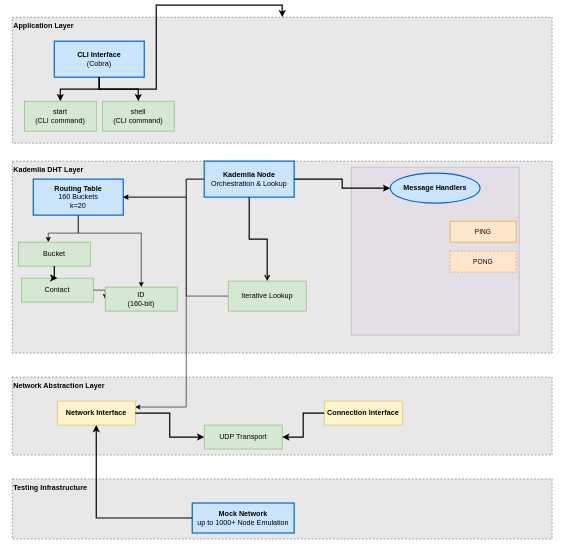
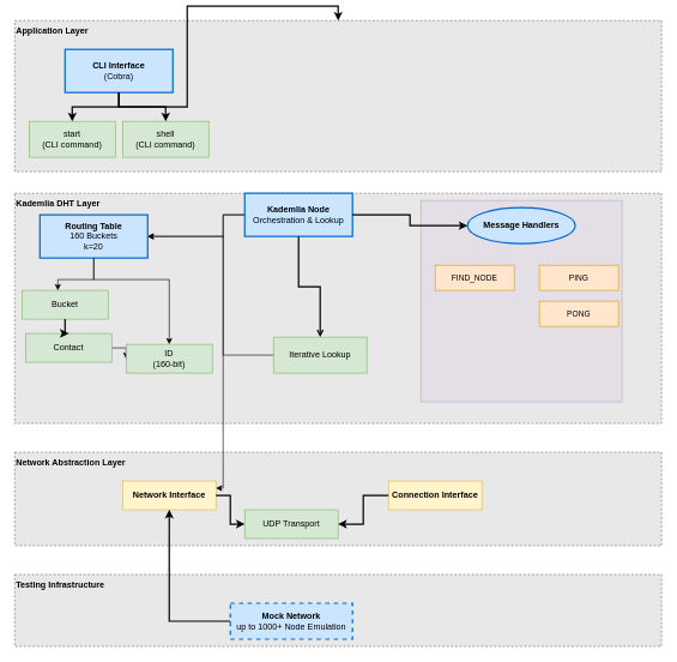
  <mxCell id="0" />
  <mxCell id="1" parent="0" />
  <mxCell id="2" value="Network Abstraction Layer" style="rounded=0;whiteSpace=wrap;html=1;fillColor=#E8E8E8;strokeColor=#666666;dashed=1;verticalAlign=top;fontStyle=1;align=left;" parent="1" vertex="1"><mxGeometry x="20" y="620" width="900" height="130" as="geometry" /></mxCell>
  <mxCell id="3" value="Kademlia DHT Layer" style="rounded=0;whiteSpace=wrap;html=1;fillColor=#E8E8E8;strokeColor=#666666;dashed=1;verticalAlign=top;fontStyle=1;align=left;shadow=0;" parent="1" vertex="1"><mxGeometry x="20" y="260" width="900" height="320" as="geometry" /></mxCell>
  <mxCell id="4" value="" style="rounded=0;whiteSpace=wrap;html=1;glass=0;shadow=0;opacity=50;fillColor=#e1d5e7;strokeColor=#9673a6;" vertex="1" parent="1"><mxGeometry x="585" y="270" width="280" height="280" as="geometry" /></mxCell>
  <mxCell id="5" value="Application Layer" style="rounded=0;whiteSpace=wrap;html=1;fillColor=#E8E8E8;strokeColor=#666666;dashed=1;verticalAlign=top;fontStyle=1;align=left;" parent="1" vertex="1"><mxGeometry x="20" y="20" width="900" height="210" as="geometry" /></mxCell>
  <mxCell id="6" value="&lt;b&gt;CLI Interface&lt;/b&gt;&lt;br&gt;(Cobra)" style="rounded=0;whiteSpace=wrap;html=1;fillColor=#CCE5FF;strokeColor=#0066CC;strokeWidth=2;" parent="1" vertex="1"><mxGeometry x="90" y="60" width="150" height="60" as="geometry" /></mxCell>
  <mxCell id="7" value="start&lt;br&gt;(CLI command)" style="rounded=0;whiteSpace=wrap;html=1;fillColor=#D5E8D4;strokeColor=#82B366;" parent="1" vertex="1"><mxGeometry x="40" y="160" width="120" height="50" as="geometry" /></mxCell>
  <mxCell id="8" value="shell&lt;br&gt;(CLI command)" style="rounded=0;whiteSpace=wrap;html=1;fillColor=#D5E8D4;strokeColor=#82B366;" parent="1" vertex="1"><mxGeometry x="170" y="160" width="120" height="50" as="geometry" /></mxCell>
  <mxCell id="9" style="edgeStyle=orthogonalEdgeStyle;rounded=0;orthogonalLoop=1;jettySize=auto;html=1;exitX=0;exitY=0.5;exitDx=0;exitDy=0;" edge="1" parent="1" source="11" target="13"><mxGeometry relative="1" as="geometry"><Array as="points"><mxPoint x="310" y="290" /><mxPoint x="310" y="320" /></Array></mxGeometry></mxCell>
  <mxCell id="10" style="edgeStyle=orthogonalEdgeStyle;rounded=0;orthogonalLoop=1;jettySize=auto;html=1;exitX=0;exitY=0.5;exitDx=0;exitDy=0;entryX=1;entryY=0.25;entryDx=0;entryDy=0;" edge="1" parent="1" target="23"><mxGeometry relative="1" as="geometry"><mxPoint x="380" y="297.5" as="sourcePoint" /><mxPoint x="310" y="667.5" as="targetPoint" /><Array as="points"><mxPoint x="380" y="290" /><mxPoint x="310" y="290" /><mxPoint x="310" y="670" /></Array></mxGeometry></mxCell>
  <mxCell id="11" value="&lt;b&gt;Kademlia Node&lt;/b&gt;&lt;br&gt;Orchestration &amp; Lookup" style="rounded=0;whiteSpace=wrap;html=1;fillColor=#CCE5FF;strokeColor=#0066CC;strokeWidth=2;" parent="1" vertex="1"><mxGeometry x="340" y="260" width="150" height="60" as="geometry" /></mxCell>
  <mxCell id="12" style="edgeStyle=orthogonalEdgeStyle;rounded=0;orthogonalLoop=1;jettySize=auto;html=1;exitX=0.5;exitY=1;exitDx=0;exitDy=0;entryX=0.5;entryY=0;entryDx=0;entryDy=0;" edge="1" parent="1" source="13" target="22"><mxGeometry relative="1" as="geometry"><mxPoint x="150" y="355" as="sourcePoint" /><mxPoint x="200" y="475" as="targetPoint" /><Array as="points"><mxPoint x="130" y="380" /><mxPoint x="235" y="380" /></Array></mxGeometry></mxCell>
  <mxCell id="13" value="&lt;b&gt;Routing Table&lt;/b&gt;&lt;br&gt;160 Buckets&lt;br&gt;k=20" style="rounded=0;whiteSpace=wrap;html=1;fillColor=#CCE5FF;strokeColor=#0066CC;strokeWidth=2;" parent="1" vertex="1"><mxGeometry x="55" y="290" width="150" height="60" as="geometry" /></mxCell>
  <mxCell id="14" value="Bucket" style="rounded=0;whiteSpace=wrap;html=1;fillColor=#D5E8D4;strokeColor=#82B366;" parent="1" vertex="1"><mxGeometry x="30" y="395" width="120" height="40" as="geometry" /></mxCell>
  <mxCell id="15" style="edgeStyle=orthogonalEdgeStyle;rounded=0;orthogonalLoop=1;jettySize=auto;html=1;exitX=1;exitY=0.5;exitDx=0;exitDy=0;entryX=0;entryY=0.5;entryDx=0;entryDy=0;" edge="1" parent="1" source="16" target="22"><mxGeometry relative="1" as="geometry" /></mxCell>
  <mxCell id="16" value="Contact" style="rounded=0;whiteSpace=wrap;html=1;fillColor=#D5E8D4;strokeColor=#82B366;" parent="1" vertex="1"><mxGeometry x="35" y="455" width="120" height="40" as="geometry" /></mxCell>
  <mxCell id="17" value="&lt;b&gt;Message Handlers&lt;/b&gt;" style="ellipse;whiteSpace=wrap;html=1;fillColor=#CCE5FF;strokeColor=#0066CC;strokeWidth=2;" parent="1" vertex="1"><mxGeometry x="650" y="280" width="150" height="50" as="geometry" /></mxCell>
  <mxCell id="18" value="PING" style="rounded=0;whiteSpace=wrap;html=1;fillColor=#FFE6CC;strokeColor=#D79B00;fontSize=11;" parent="1" vertex="1"><mxGeometry x="750" y="360" width="110" height="35" as="geometry" /></mxCell>
- <mxCell id="19" value="PONG" style="rounded=0;whiteSpace=wrap;html=1;fillColor=#FFE6CC;strokeColor=#D79B00;fontSize=11;dashed=1;" parent="1" vertex="1"><mxGeometry x="750" y="410" width="110" height="35" as="geometry" /></mxCell>
+ <mxCell id="19" value="PONG" style="rounded=0;whiteSpace=wrap;html=1;fillColor=#FFE6CC;strokeColor=#D79B00;fontSize=11;" parent="1" vertex="1"><mxGeometry x="750" y="410" width="110" height="35" as="geometry" /></mxCell>
  <mxCell id="20" style="edgeStyle=orthogonalEdgeStyle;rounded=0;orthogonalLoop=1;jettySize=auto;html=1;exitX=0;exitY=0.5;exitDx=0;exitDy=0;entryX=1;entryY=0.5;entryDx=0;entryDy=0;" edge="1" parent="1" source="21" target="13"><mxGeometry relative="1" as="geometry"><Array as="points"><mxPoint x="310" y="485" /><mxPoint x="310" y="320" /></Array></mxGeometry></mxCell>
  <mxCell id="21" value="Iterative Lookup" style="rounded=0;whiteSpace=wrap;html=1;fillColor=#D5E8D4;strokeColor=#82B366;" parent="1" vertex="1"><mxGeometry x="380" y="460" width="130" height="50" as="geometry" /></mxCell>
  <mxCell id="22" value="ID&lt;br&gt;(160-bit)" style="rounded=0;whiteSpace=wrap;html=1;fillColor=#D5E8D4;strokeColor=#82B366;" parent="1" vertex="1"><mxGeometry x="175" y="470" width="120" height="40" as="geometry" /></mxCell>
- <mxCell id="23" value="&lt;b&gt;Network Interface&lt;/b&gt;" style="rounded=0;whiteSpace=wrap;html=1;fillColor=#FFF4CC;strokeColor=#D6B656;" parent="1" vertex="1"><mxGeometry x="95" y="660" width="130" height="40" as="geometry" /></mxCell>
+ <mxCell id="23" value="&lt;b&gt;Network Interface&lt;/b&gt;" style="rounded=0;whiteSpace=wrap;html=1;fillColor=#FFF4CC;strokeColor=#D6B656;" parent="1" vertex="1"><mxGeometry x="170" y="660" width="130" height="40" as="geometry" /></mxCell>
  <mxCell id="24" value="&lt;b&gt;Connection Interface&lt;/b&gt;" style="rounded=0;whiteSpace=wrap;html=1;fillColor=#FFF4CC;strokeColor=#D6B656;" parent="1" vertex="1"><mxGeometry x="540" y="660" width="130" height="40" as="geometry" /></mxCell>
  <mxCell id="25" value="UDP Transport" style="rounded=0;whiteSpace=wrap;html=1;fillColor=#D5E8D4;strokeColor=#82B366;" parent="1" vertex="1"><mxGeometry x="340" y="700" width="130" height="40" as="geometry" /></mxCell>
  <mxCell id="26" value="Testing Infrastructure" style="rounded=0;whiteSpace=wrap;html=1;fillColor=#E8E8E8;strokeColor=#666666;dashed=1;verticalAlign=top;fontStyle=1;align=left;" parent="1" vertex="1"><mxGeometry x="20" y="790" width="900" height="100" as="geometry" /></mxCell>
- <mxCell id="27" value="&lt;b&gt;Mock Network&lt;/b&gt;&lt;br&gt;up to 1000+ Node Emulation" style="rounded=0;whiteSpace=wrap;html=1;fillColor=#CCE5FF;strokeColor=#0066CC;strokeWidth=2;" parent="1" vertex="1"><mxGeometry x="320" y="830" width="170" height="50" as="geometry" /></mxCell>
+ <mxCell id="27" value="&lt;b&gt;Mock Network&lt;/b&gt;&lt;br&gt;up to 1000+ Node Emulation" style="rounded=0;whiteSpace=wrap;html=1;fillColor=#CCE5FF;strokeColor=#0066CC;strokeWidth=2;dashed=1;" parent="1" vertex="1"><mxGeometry x="320" y="830" width="170" height="50" as="geometry" /></mxCell>
  <mxCell id="28" style="edgeStyle=orthogonalEdgeStyle;rounded=0;orthogonalLoop=1;jettySize=auto;html=1;endArrow=classic;endFill=1;strokeWidth=2;" parent="1" source="6" target="7" edge="1"><mxGeometry relative="1" as="geometry" /></mxCell>
  <mxCell id="29" style="edgeStyle=orthogonalEdgeStyle;rounded=0;orthogonalLoop=1;jettySize=auto;html=1;endArrow=classic;endFill=1;strokeWidth=2;" parent="1" source="6" target="8" edge="1"><mxGeometry relative="1" as="geometry" /></mxCell>
  <mxCell id="30" style="edgeStyle=orthogonalEdgeStyle;rounded=0;orthogonalLoop=1;jettySize=auto;html=1;endArrow=classic;endFill=1;strokeWidth=2;" parent="1" source="6" target="5" edge="1"><mxGeometry relative="1" as="geometry" /></mxCell>
  <mxCell id="31" style="edgeStyle=orthogonalEdgeStyle;rounded=0;orthogonalLoop=1;jettySize=auto;html=1;endArrow=classic;endFill=1;strokeWidth=2;" parent="1" source="11" target="17" edge="1"><mxGeometry relative="1" as="geometry" /></mxCell>
  <mxCell id="32" style="edgeStyle=orthogonalEdgeStyle;rounded=0;orthogonalLoop=1;jettySize=auto;html=1;endArrow=open;endFill=1;strokeWidth=2;" parent="1" source="11" target="21" edge="1"><mxGeometry relative="1" as="geometry" /></mxCell>
  <mxCell id="33" style="edgeStyle=orthogonalEdgeStyle;rounded=0;orthogonalLoop=1;jettySize=auto;html=1;endArrow=classic;endFill=1;strokeWidth=1;" parent="1" source="13" target="14" edge="1"><mxGeometry relative="1" as="geometry"><Array as="points"><mxPoint x="130" y="380" /><mxPoint x="80" y="380" /></Array></mxGeometry></mxCell>
  <mxCell id="34" style="edgeStyle=orthogonalEdgeStyle;rounded=0;orthogonalLoop=1;jettySize=auto;html=1;endArrow=classic;endFill=1;strokeWidth=2;" parent="1" source="14" target="16" edge="1"><mxGeometry relative="1" as="geometry" /></mxCell>
  <mxCell id="35" style="edgeStyle=orthogonalEdgeStyle;rounded=0;orthogonalLoop=1;jettySize=auto;html=1;endArrow=classic;endFill=1;strokeWidth=2;" parent="1" source="23" target="25" edge="1"><mxGeometry relative="1" as="geometry" /></mxCell>
  <mxCell id="36" style="edgeStyle=orthogonalEdgeStyle;rounded=0;orthogonalLoop=1;jettySize=auto;html=1;endArrow=classic;endFill=1;strokeWidth=2;" parent="1" source="24" target="25" edge="1"><mxGeometry relative="1" as="geometry" /></mxCell>
  <mxCell id="37" style="edgeStyle=orthogonalEdgeStyle;rounded=0;orthogonalLoop=1;jettySize=auto;html=1;endArrow=classic;endFill=1;strokeWidth=2;" parent="1" source="27" target="23" edge="1"><mxGeometry relative="1" as="geometry" /></mxCell>
+ <mxCell id="38" value="FIND_NODE" style="rounded=0;whiteSpace=wrap;html=1;fillColor=#FFE6CC;strokeColor=#D79B00;fontSize=11;" parent="1" vertex="1"><mxGeometry x="605" y="360" width="110" height="35" as="geometry" /></mxCell>
